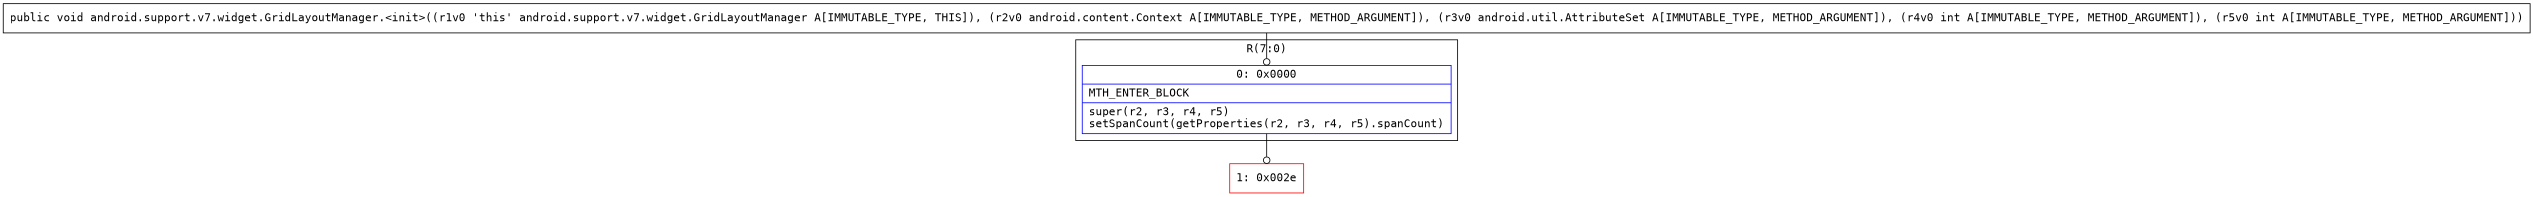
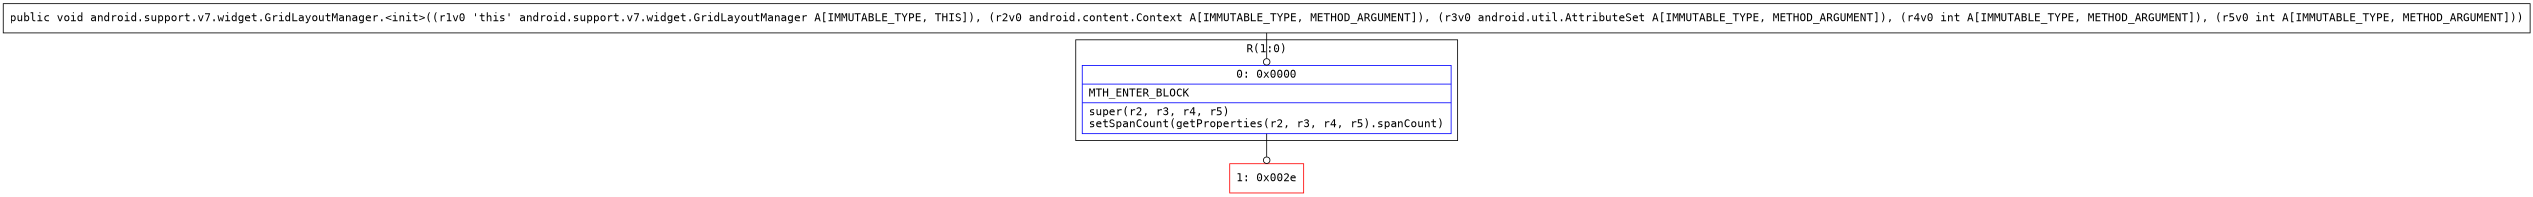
  digraph {
    fontname="DejaVu Sans Mono"
    node [shape=record fontname="DejaVu Sans Mono"]
    edge [arrowhead=odot fontname="DejaVu Sans Mono"]
    n1 [color=blue label="{0\:\ 0x0000|MTH_ENTER_BLOCK\l|super(r2, r3, r4, r5)\lsetSpanCount(getProperties(r2, r3, r4, r5).spanCount)\l}"]
    n2 [color=red label="{1\:\ 0x002e}"]
    n3 [label="{public void android.support.v7.widget.GridLayoutManager.\<init\>((r1v0 'this' android.support.v7.widget.GridLayoutManager A[IMMUTABLE_TYPE, THIS]), (r2v0 android.content.Context A[IMMUTABLE_TYPE, METHOD_ARGUMENT]), (r3v0 android.util.AttributeSet A[IMMUTABLE_TYPE, METHOD_ARGUMENT]), (r4v0 int A[IMMUTABLE_TYPE, METHOD_ARGUMENT]), (r5v0 int A[IMMUTABLE_TYPE, METHOD_ARGUMENT])) }"]
    subgraph cluster_1 {
-     label="R(7:0)"
+     label="R(1:0)"
      n1
    }
    n1 -> n2
    n3 -> n1
  }
